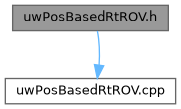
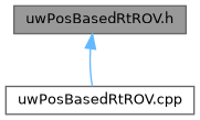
  digraph {
    node [fontname=Helvetica fontsize=10 shape=box style=filled]
    n1 [color=gray40 fillcolor=grey60 fontcolor=black height=0.2 label="uwPosBasedRtROV.h" width=0.4]
    n2 [color=grey40 fillcolor=white height=0.2 label="uwPosBasedRtROV.cpp" width=0.4]
-   n2 -> n1 [color=steelblue1 dir=back fontname=Helvetica fontsize=10 labelfontname=Helvetica labelfontsize=10 style=solid]
+   n1 -> n2 [color=steelblue1 dir=back fontname=Helvetica fontsize=10 labelfontname=Helvetica labelfontsize=10 style=solid]
  }
